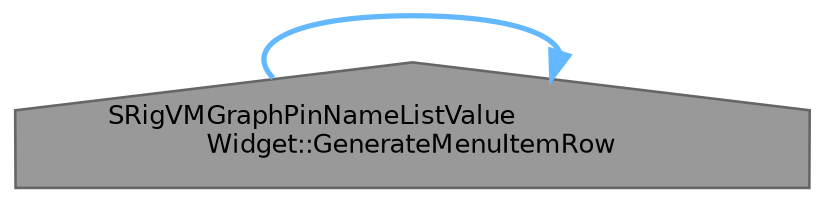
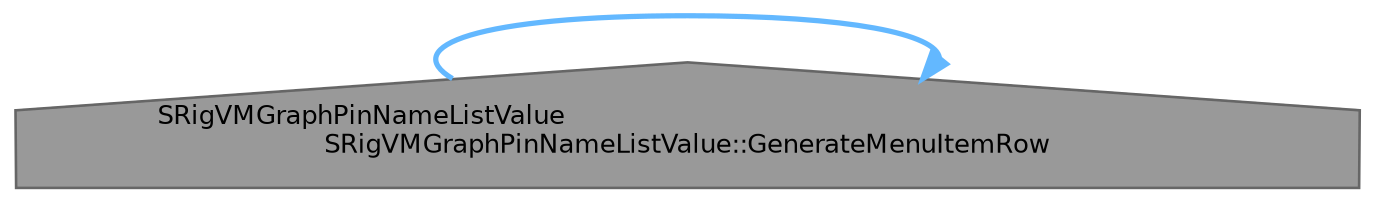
  digraph {
    rankdir=LR
-   n1 [color=gray40 fillcolor=grey60 fontcolor=black fontname=Helvetica fontsize=10 height=0.2 label="SRigVMGraphPinNameListValue\lWidget::GenerateMenuItemRow" shape=house style=filled width=0.4]
+   n1 [color=gray40 fillcolor=grey60 fontcolor=black fontname=Helvetica fontsize=10 height=0.2 label="SRigVMGraphPinNameListValue\lSRigVMGraphPinNameListValue::GenerateMenuItemRow" shape=house style=filled width=0.4]
    n1 -> n1 [color=steelblue1 fontname=Helvetica fontsize=10 labelfontname=Helvetica labelfontsize=10 style=bold]
  }
